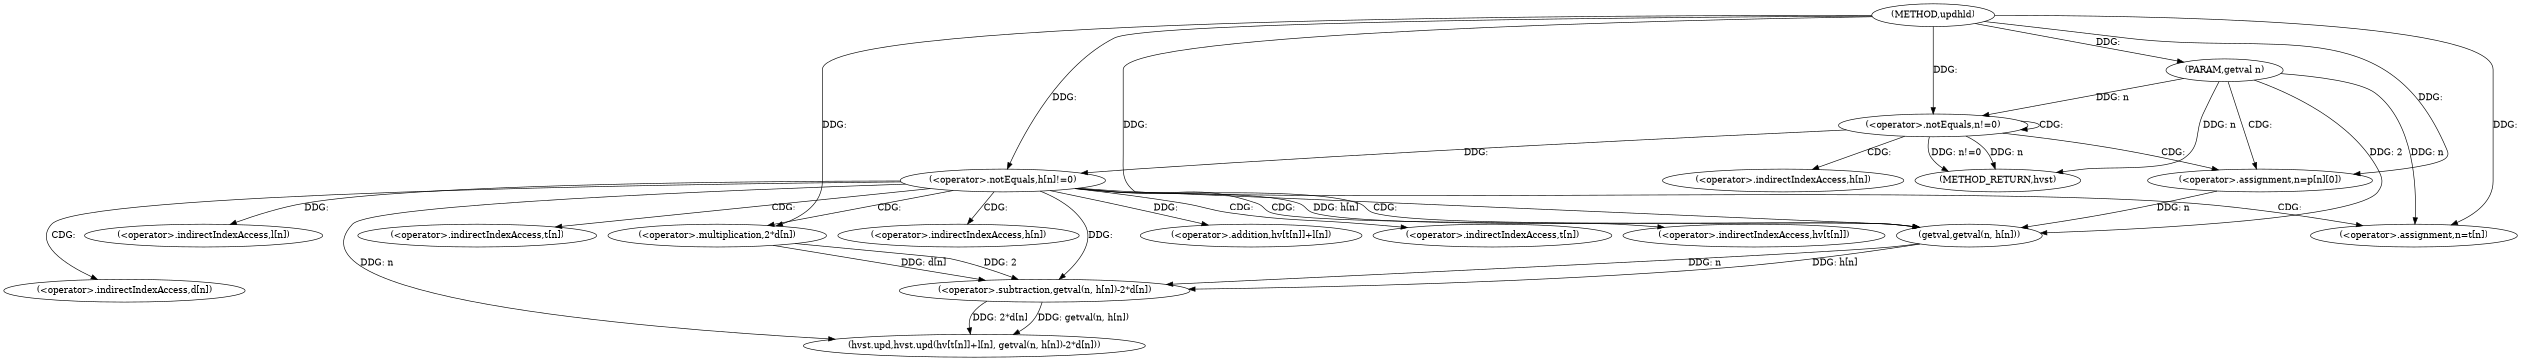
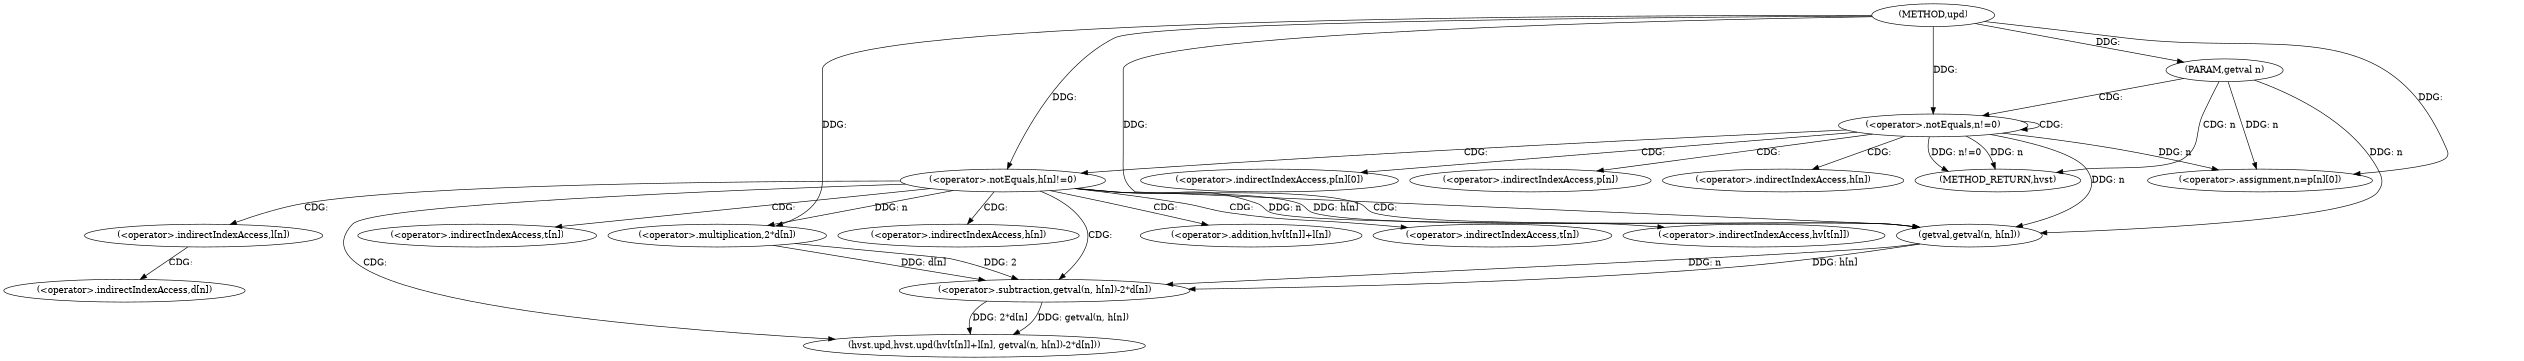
  digraph {
-   n1 [label="(METHOD,updhld)"]
+   n1 [label="(METHOD,upd)"]
    n2 [label="(PARAM,getval n)"]
    n3 [label="(<operator>.notEquals,n!=0)"]
    n4 [label="(<operator>.assignment,n=p[n][0])"]
    n5 [label="(<operator>.notEquals,h[n]!=0)"]
-   n6 [label="(<operator>.assignment,n=t[n])"]
    n7 [label="(getval,getval(n, h[n]))"]
    n8 [label="(<operator>.multiplication,2*d[n])"]
    n9 [label="(METHOD_RETURN,hvst)"]
+   n10 [label="(<operator>.indirectIndexAccess,p[n][0])"]
+   n11 [label="(<operator>.indirectIndexAccess,p[n])"]
    n12 [label="(<operator>.indirectIndexAccess,h[n])"]
    n13 [label="(hvst.upd,hvst.upd(hv[t[n]]+l[n], getval(n, h[n])-2*d[n]))"]
    n14 [label="(<operator>.subtraction,getval(n, h[n])-2*d[n])"]
    n15 [label="(<operator>.addition,hv[t[n]]+l[n])"]
    n16 [label="(<operator>.indirectIndexAccess,t[n])"]
    n17 [label="(<operator>.indirectIndexAccess,hv[t[n]])"]
    n18 [label="(<operator>.indirectIndexAccess,l[n])"]
    n19 [label="(<operator>.indirectIndexAccess,t[n])"]
    n20 [label="(<operator>.indirectIndexAccess,h[n])"]
    n21 [label="(<operator>.indirectIndexAccess,d[n])"]
    n1 -> n2 [label="DDG: "]
    n1 -> n3 [label="DDG: "]
    n1 -> n4 [label="DDG: "]
    n1 -> n5 [label="DDG: "]
-   n1 -> n6 [label="DDG: "]
    n1 -> n7 [label="DDG: "]
    n1 -> n8 [label="DDG: "]
-   n2 -> n3 [label="DDG: n"]
-   n2 -> n4 [label="CDG: "]
-   n2 -> n6 [label="DDG: n"]
-   n2 -> n7 [label="DDG: 2"]
-   n2 -> n9 [label="DDG: n"]
+   n2 -> n3 [label="CDG: "]
+   n2 -> n4 [label="DDG: n"]
+   n2 -> n7 [label="DDG: n"]
+   n2 -> n9 [label="CDG: n"]
    n3 -> n3 [label="CDG: "]
-   n3 -> n4 [label="CDG: "]
-   n3 -> n5 [label="DDG: "]
-   n4 -> n7 [label="DDG: n"]
+   n3 -> n4 [label="DDG: n"]
+   n3 -> n5 [label="CDG: "]
+   n3 -> n7 [label="DDG: n"]
    n3 -> n9 [label="DDG: n"]
    n3 -> n9 [label="DDG: n!=0"]
+   n3 -> n10 [label="CDG: "]
+   n3 -> n11 [label="CDG: "]
    n3 -> n12 [label="CDG: "]
-   n5 -> n6 [label="CDG: "]
    n5 -> n7 [label="DDG: h[n]"]
    n5 -> n7 [label="CDG: "]
-   n5 -> n8 [label="CDG: "]
-   n5 -> n13 [label="DDG: n"]
-   n5 -> n14 [label="DDG: "]
-   n5 -> n15 [label="DDG: "]
+   n5 -> n8 [label="DDG: n"]
+   n5 -> n13 [label="CDG: "]
+   n5 -> n14 [label="CDG: "]
+   n5 -> n15 [label="CDG: "]
    n5 -> n16 [label="CDG: "]
-   n5 -> n17 [label="CDG: "]
-   n5 -> n18 [label="DDG: "]
+   n5 -> n17 [label="DDG: n"]
+   n5 -> n18 [label="CDG: "]
    n5 -> n19 [label="CDG: "]
    n5 -> n20 [label="CDG: "]
-   n5 -> n21 [label="CDG: "]
+   n18 -> n21 [label="CDG: "]
    n7 -> n14 [label="DDG: n"]
    n7 -> n14 [label="DDG: h[n]"]
    n8 -> n14 [label="DDG: d[n]"]
    n8 -> n14 [label="DDG: 2"]
    n14 -> n13 [label="DDG: getval(n, h[n])"]
    n14 -> n13 [label="DDG: 2*d[n]"]
  }
